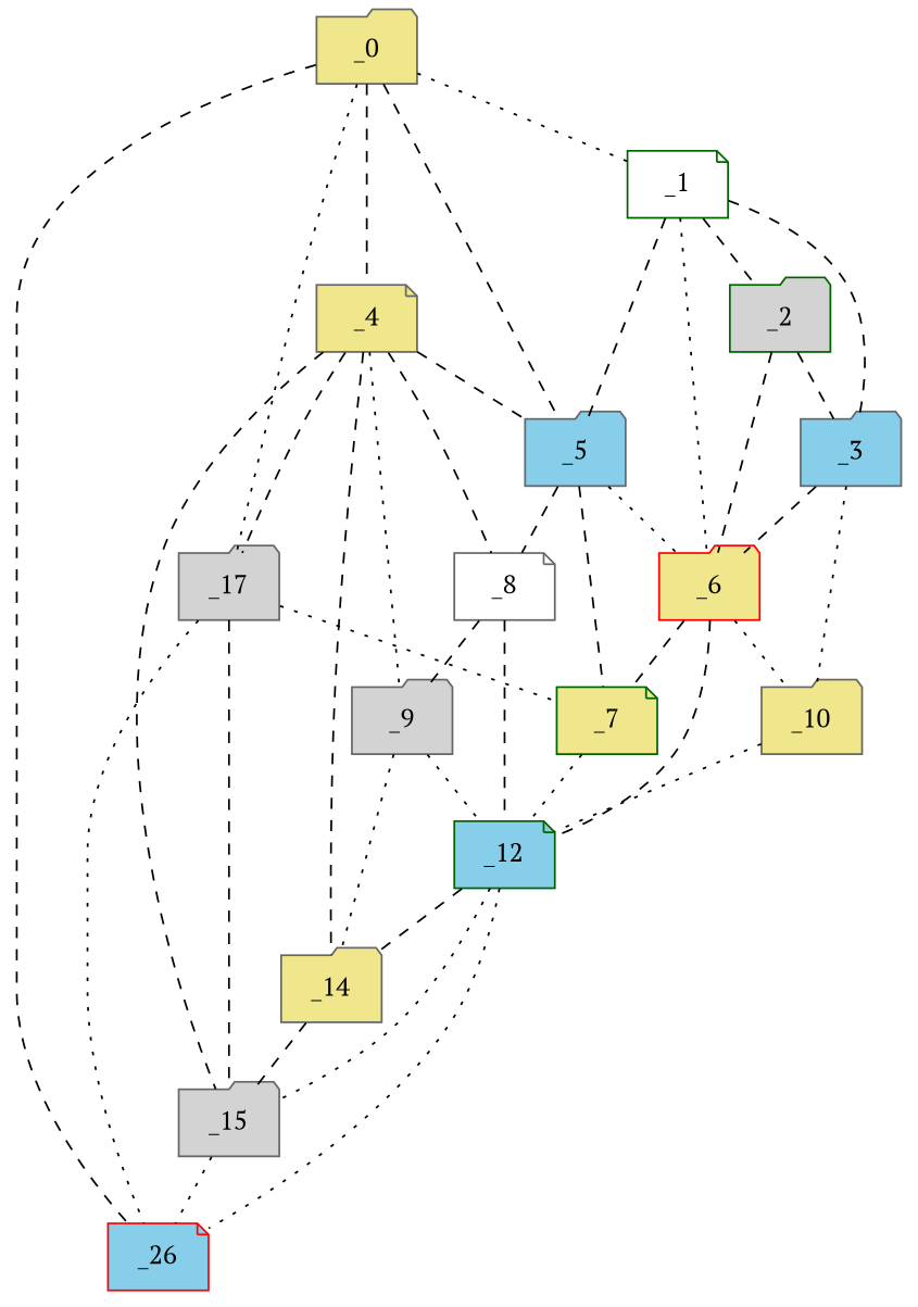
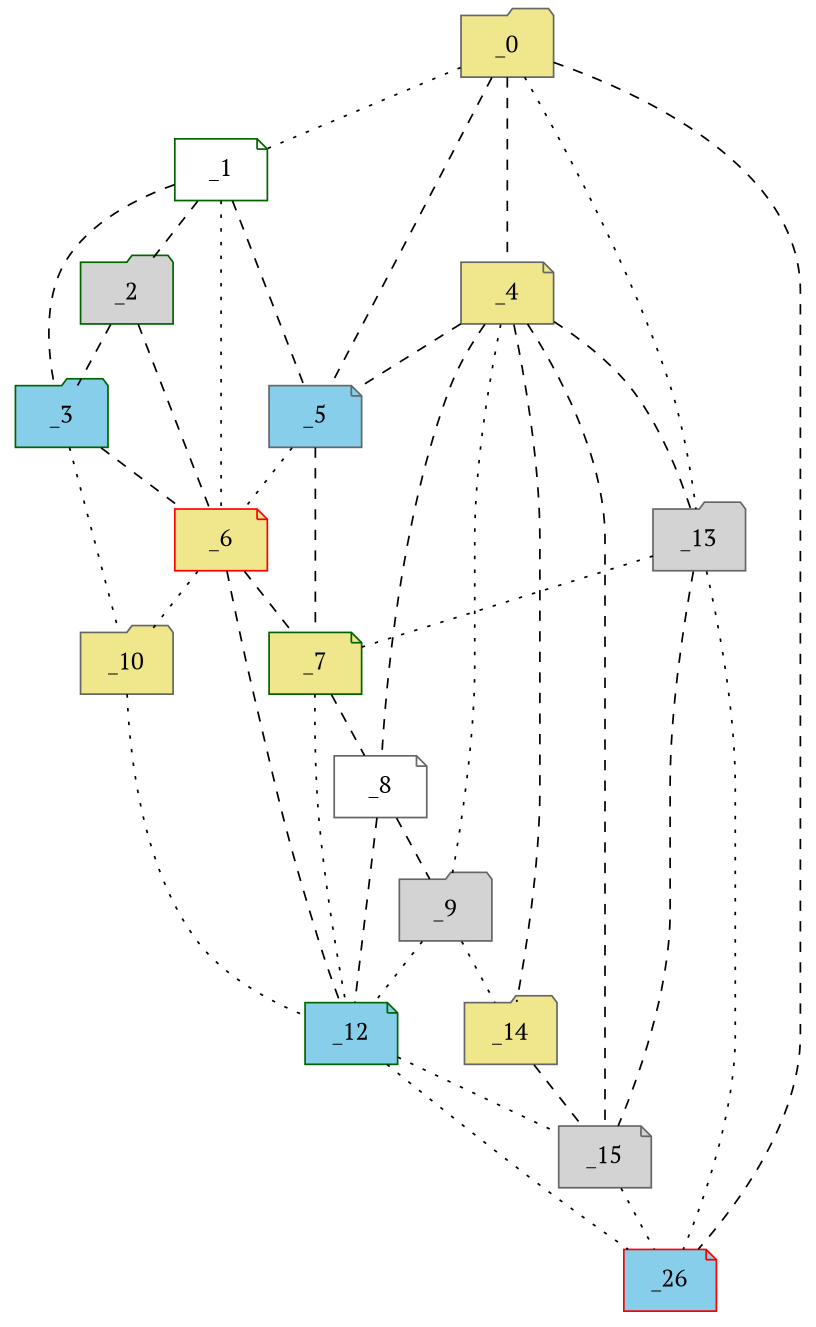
  graph {
    fontname="PT Serif"
    node [color=gray40 fillcolor=khaki fontname="PT Serif" shape=folder style=filled x=92]
    edge [fontname="PT Serif" style=dashed valence=2]
    _0 [x=19 y=17]
    _1 [color=darkgreen fillcolor=white shape=note x=69 y=118]
    _4 [shape=note y=60]
-   _5 [fillcolor=skyblue y=69]
-   _13 [fillcolor=lightgrey x=109 y=23 label=_17]
+   _5 [fillcolor=skyblue shape=note y=69]
+   _13 [fillcolor=lightgrey x=109 y=23]
    n6 [color=red fillcolor=skyblue label=_26 shape=note x=111 y=15]
    _2 [color=darkgreen fillcolor=lightgrey x=79 y=116]
-   _3 [fillcolor=skyblue x=90 y=114]
-   _6 [color=red x=93 y=87]
+   _3 [color=darkgreen fillcolor=skyblue x=90 y=114]
+   _6 [color=red shape=note x=93 y=87]
    _8 [fillcolor=white shape=note x=100 y=62]
    _9 [fillcolor=lightgrey x=103 y=54]
    _14 [x=109 y=41]
-   _15 [fillcolor=lightgrey x=110 y=30]
+   _15 [fillcolor=lightgrey shape=note x=110 y=30]
    _7 [color=darkgreen shape=note x=99 y=68]
    _10 [x=106 y=98]
    _12 [color=darkgreen fillcolor=skyblue shape=note x=108 y=71]
    _0 -- _1 [style=dotted valence=1]
    _0 -- _4
    _0 -- _5
    _0 -- _13 [style=dotted]
    _0 -- n6 [valence=1]
    _1 -- _5
    _1 -- _2 [valence=1]
    _1 -- _3 [valence=1]
    _1 -- _6 [style=dotted]
    _4 -- _5
    _4 -- _13
    _4 -- _8
    _4 -- _9 [style=dotted valence=1]
    _4 -- _14
    _4 -- _15
    _5 -- _6 [style=dotted]
    _5 -- _7 [valence=1]
    _13 -- n6 [style=dotted]
    _13 -- _15
    _13 -- _7 [style=dotted valence=1]
    _2 -- _3
    _2 -- _6
    _3 -- _6 [valence=1]
    _3 -- _10 [style=dotted valence=1]
    _6 -- _7
    _6 -- _10 [style=dotted]
    _6 -- _12
    _8 -- _9
    _8 -- _12
    _9 -- _14 [style=dotted]
    _9 -- _12 [style=dotted valence=1]
    _14 -- _15
    _15 -- n6 [style=dotted valence=1]
-   _5 -- _8
+   _7 -- _8
    _7 -- _12 [style=dotted valence=1]
    _10 -- _12 [style=dotted]
    _12 -- n6 [style=dotted valence=1]
-   _12 -- _14
    _12 -- _15 [style=dotted]
  }
